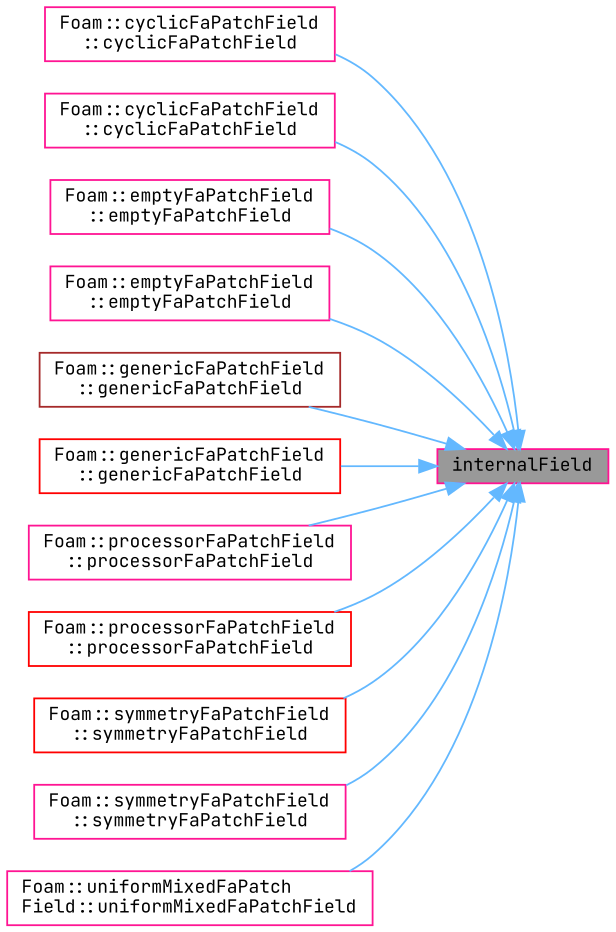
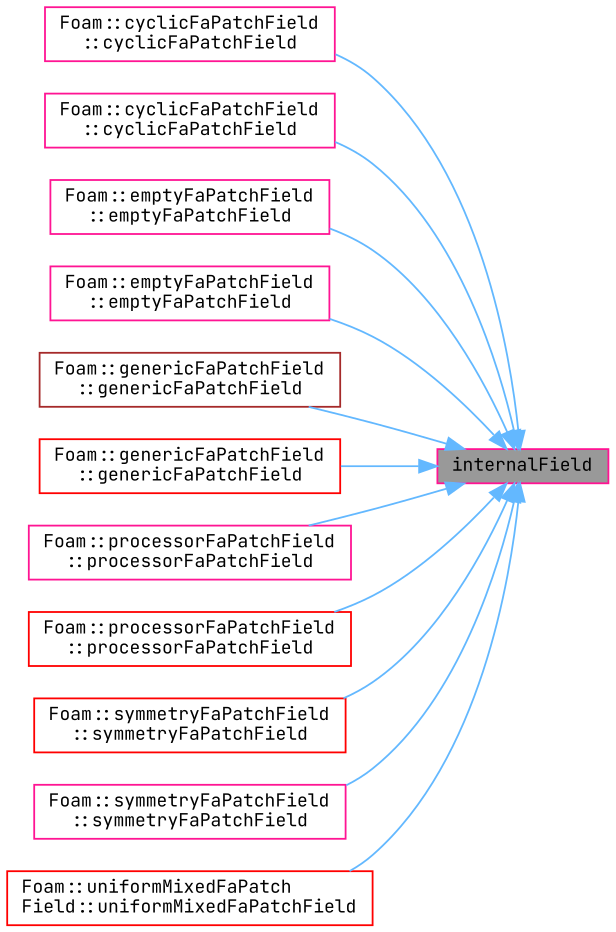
  digraph {
    rankdir=RL
    fontname="JetBrains Mono"
    node [color=deeppink fillcolor=white fontname="JetBrains Mono" fontsize=10 shape=box style=filled]
    edge [color=steelblue1 dir=back fontname="JetBrains Mono" fontsize=10 labelfontname=Helvetica labelfontsize=10 style=solid]
    n1 [fillcolor=grey60 fontcolor=black height=0.2 label=internalField width=0.4]
    n2 [height=0.2 label="Foam::cyclicFaPatchField\l::cyclicFaPatchField" width=0.4]
    n3 [height=0.2 label="Foam::cyclicFaPatchField\l::cyclicFaPatchField" width=0.4]
    n4 [height=0.2 label="Foam::emptyFaPatchField\l::emptyFaPatchField" width=0.4]
    n5 [height=0.2 label="Foam::emptyFaPatchField\l::emptyFaPatchField" width=0.4]
    n6 [color=brown height=0.2 label="Foam::genericFaPatchField\l::genericFaPatchField" width=0.4]
    n7 [color=red height=0.2 label="Foam::genericFaPatchField\l::genericFaPatchField" width=0.4]
    n8 [height=0.2 label="Foam::processorFaPatchField\l::processorFaPatchField" width=0.4]
    n9 [color=red height=0.2 label="Foam::processorFaPatchField\l::processorFaPatchField" width=0.4]
    n10 [color=red height=0.2 label="Foam::symmetryFaPatchField\l::symmetryFaPatchField" width=0.4]
    n11 [height=0.2 label="Foam::symmetryFaPatchField\l::symmetryFaPatchField" width=0.4]
-   n12 [height=0.2 label="Foam::uniformMixedFaPatch\lField::uniformMixedFaPatchField" width=0.4]
+   n12 [color=red height=0.2 label="Foam::uniformMixedFaPatch\lField::uniformMixedFaPatchField" width=0.4]
    n1 -> n2
    n1 -> n3
    n1 -> n4
    n1 -> n5
    n1 -> n6
    n1 -> n7
    n1 -> n8
    n1 -> n9
    n1 -> n10
    n1 -> n11
    n1 -> n12
  }
